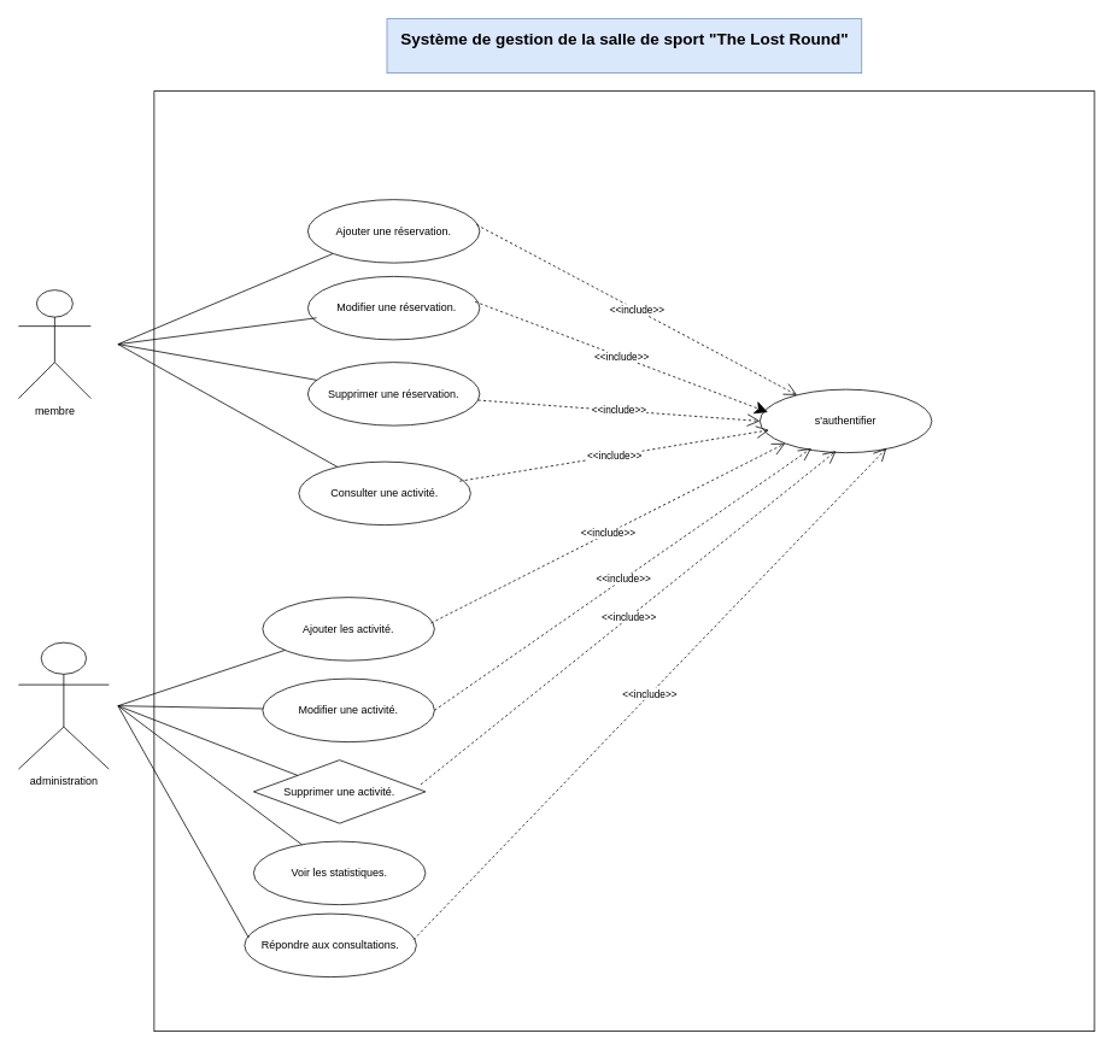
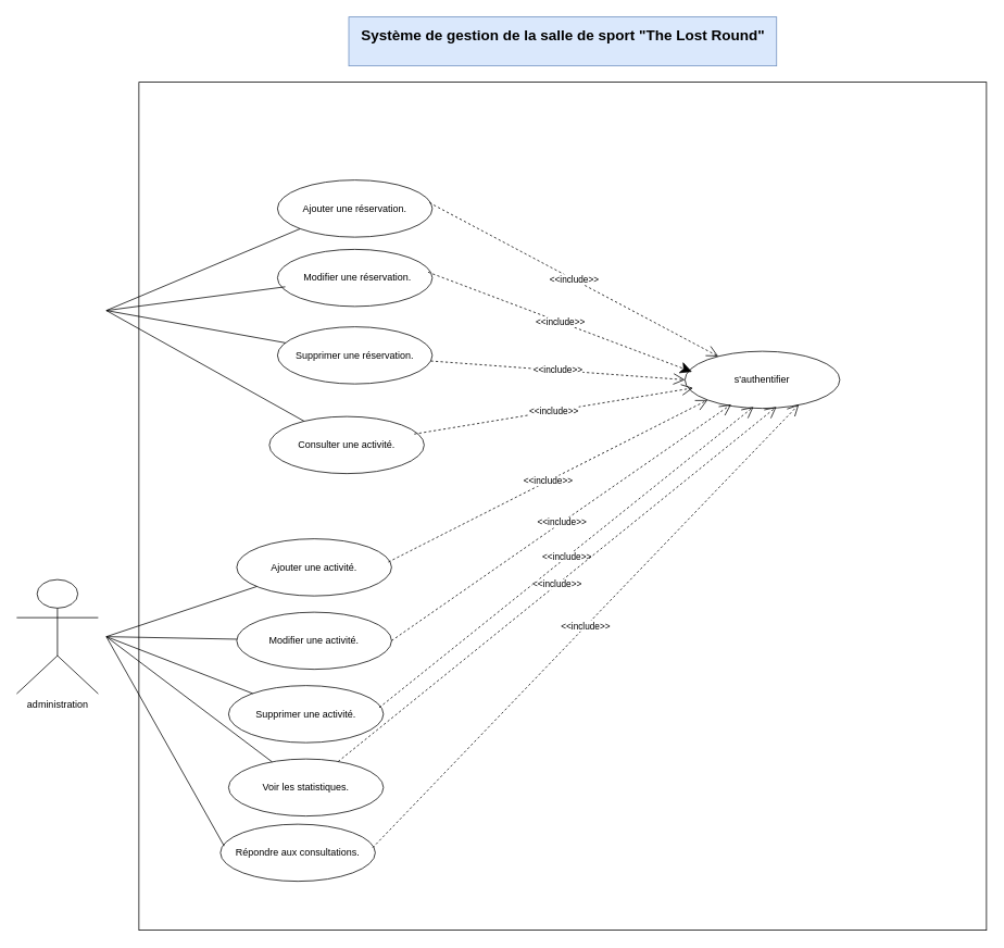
  <mxCell id="0" />
  <mxCell id="1" parent="0" />
  <mxCell id="2" value="" style="whiteSpace=wrap;html=1;aspect=fixed;" vertex="1" parent="1"><mxGeometry x="170" y="100" width="1040" height="1040" as="geometry" /></mxCell>
- <mxCell id="3" value="membre" style="shape=umlActor;verticalLabelPosition=bottom;verticalAlign=top;html=1;outlineConnect=0;" vertex="1" parent="1"><mxGeometry x="20" y="320" width="80" height="120" as="geometry" /></mxCell>
  <mxCell id="4" value="administration" style="shape=umlActor;verticalLabelPosition=bottom;verticalAlign=top;html=1;outlineConnect=0;" vertex="1" parent="1"><mxGeometry x="20" y="710" width="100" height="140" as="geometry" /></mxCell>
  <mxCell id="5" value="Ajouter une réservation." style="ellipse;whiteSpace=wrap;html=1;" vertex="1" parent="1"><mxGeometry x="340" y="220" width="190" height="70" as="geometry" /></mxCell>
  <mxCell id="6" value="&lt;div&gt;&lt;br&gt;&lt;/div&gt;&lt;div&gt;&amp;nbsp; Modifier une réservation.&lt;/div&gt;&lt;div&gt;&lt;br&gt;&lt;/div&gt;" style="ellipse;whiteSpace=wrap;html=1;" vertex="1" parent="1"><mxGeometry x="340" y="305" width="190" height="70" as="geometry" /></mxCell>
  <mxCell id="7" value="Supprimer une réservation." style="ellipse;whiteSpace=wrap;html=1;" vertex="1" parent="1"><mxGeometry x="340" y="400" width="190" height="70" as="geometry" /></mxCell>
  <mxCell id="8" value="&lt;div&gt;&lt;br&gt;&lt;/div&gt;&lt;div&gt;Consulter une activité.&lt;/div&gt;&lt;div&gt;&lt;br&gt;&lt;/div&gt;" style="ellipse;whiteSpace=wrap;html=1;" vertex="1" parent="1"><mxGeometry x="330" y="510" width="190" height="70" as="geometry" /></mxCell>
- <mxCell id="9" value="&lt;div&gt;&lt;br&gt;&lt;/div&gt;&lt;div&gt;Ajouter les activité.&lt;/div&gt;&lt;div&gt;&lt;br&gt;&lt;/div&gt;" style="ellipse;whiteSpace=wrap;html=1;" vertex="1" parent="1"><mxGeometry x="290" y="660" width="190" height="70" as="geometry" /></mxCell>
+ <mxCell id="9" value="&lt;div&gt;&lt;br&gt;&lt;/div&gt;&lt;div&gt;Ajouter une activité.&lt;/div&gt;&lt;div&gt;&lt;br&gt;&lt;/div&gt;" style="ellipse;whiteSpace=wrap;html=1;" vertex="1" parent="1"><mxGeometry x="290" y="660" width="190" height="70" as="geometry" /></mxCell>
  <mxCell id="10" value="&lt;div&gt;&lt;br&gt;&lt;/div&gt;&lt;div&gt;Modifier une activité.&lt;/div&gt;&lt;div&gt;&lt;br&gt;&lt;/div&gt;" style="ellipse;whiteSpace=wrap;html=1;" vertex="1" parent="1"><mxGeometry x="290" y="750" width="190" height="70" as="geometry" /></mxCell>
- <mxCell id="11" value="&lt;div&gt;&lt;br&gt;&lt;/div&gt;&lt;div&gt;Supprimer une activité.&lt;/div&gt;&lt;div&gt;&lt;br&gt;&lt;/div&gt;" style="rhombus;whiteSpace=wrap;html=1;" vertex="1" parent="1"><mxGeometry x="280" y="840" width="190" height="70" as="geometry" /></mxCell>
+ <mxCell id="11" value="&lt;div&gt;&lt;br&gt;&lt;/div&gt;&lt;div&gt;Supprimer une activité.&lt;/div&gt;&lt;div&gt;&lt;br&gt;&lt;/div&gt;" style="ellipse;whiteSpace=wrap;html=1;" vertex="1" parent="1"><mxGeometry x="280" y="840" width="190" height="70" as="geometry" /></mxCell>
  <mxCell id="12" value="&lt;div&gt;&lt;br&gt;&lt;/div&gt;&lt;div&gt;Voir les statistiques.&lt;/div&gt;&lt;div&gt;&lt;br&gt;&lt;/div&gt;" style="ellipse;whiteSpace=wrap;html=1;" vertex="1" parent="1"><mxGeometry x="280" y="930" width="190" height="70" as="geometry" /></mxCell>
  <mxCell id="13" value="s'authentifier" style="ellipse;whiteSpace=wrap;html=1;" vertex="1" parent="1"><mxGeometry x="840" y="430" width="190" height="70" as="geometry" /></mxCell>
  <mxCell id="14" value="&lt;div&gt;&lt;br&gt;&lt;/div&gt;&lt;div&gt;Répondre aux consultations.&lt;/div&gt;&lt;div&gt;&lt;br&gt;&lt;/div&gt;" style="ellipse;whiteSpace=wrap;html=1;" vertex="1" parent="1"><mxGeometry x="270" y="1010" width="190" height="70" as="geometry" /></mxCell>
  <mxCell id="15" value="" style="endArrow=none;html=1;rounded=0;entryX=0;entryY=1;entryDx=0;entryDy=0;" edge="1" parent="1" target="5"><mxGeometry width="50" height="50" relative="1" as="geometry"><mxPoint x="130" y="380" as="sourcePoint" /><mxPoint x="180" y="340" as="targetPoint" /></mxGeometry></mxCell>
  <mxCell id="16" value="" style="endArrow=none;html=1;rounded=0;entryX=0.05;entryY=0.656;entryDx=0;entryDy=0;entryPerimeter=0;" edge="1" parent="1" target="6"><mxGeometry width="50" height="50" relative="1" as="geometry"><mxPoint x="130" y="380" as="sourcePoint" /><mxPoint x="378" y="290" as="targetPoint" /></mxGeometry></mxCell>
  <mxCell id="17" value="" style="endArrow=none;html=1;rounded=0;" edge="1" parent="1" target="7"><mxGeometry width="50" height="50" relative="1" as="geometry"><mxPoint x="130" y="380" as="sourcePoint" /><mxPoint x="360" y="361" as="targetPoint" /></mxGeometry></mxCell>
  <mxCell id="18" value="" style="endArrow=none;html=1;rounded=0;" edge="1" parent="1" target="8"><mxGeometry width="50" height="50" relative="1" as="geometry"><mxPoint x="130" y="380" as="sourcePoint" /><mxPoint x="360" y="430" as="targetPoint" /></mxGeometry></mxCell>
  <mxCell id="19" value="" style="endArrow=none;html=1;rounded=0;" edge="1" parent="1" target="9"><mxGeometry width="50" height="50" relative="1" as="geometry"><mxPoint x="130" y="780" as="sourcePoint" /><mxPoint x="383" y="526" as="targetPoint" /></mxGeometry></mxCell>
  <mxCell id="20" value="" style="endArrow=none;html=1;rounded=0;" edge="1" parent="1" target="10"><mxGeometry width="50" height="50" relative="1" as="geometry"><mxPoint x="130" y="780" as="sourcePoint" /><mxPoint x="325" y="728" as="targetPoint" /></mxGeometry></mxCell>
  <mxCell id="21" value="" style="endArrow=none;html=1;rounded=0;" edge="1" parent="1" target="11"><mxGeometry width="50" height="50" relative="1" as="geometry"><mxPoint x="130" y="780" as="sourcePoint" /><mxPoint x="300" y="793" as="targetPoint" /></mxGeometry></mxCell>
  <mxCell id="22" value="" style="endArrow=none;html=1;rounded=0;" edge="1" parent="1" target="12"><mxGeometry width="50" height="50" relative="1" as="geometry"><mxPoint x="130" y="780" as="sourcePoint" /><mxPoint x="320" y="860" as="targetPoint" /></mxGeometry></mxCell>
  <mxCell id="23" value="" style="endArrow=none;html=1;rounded=0;entryX=0.024;entryY=0.381;entryDx=0;entryDy=0;entryPerimeter=0;" edge="1" parent="1" target="14"><mxGeometry width="50" height="50" relative="1" as="geometry"><mxPoint x="130" y="780" as="sourcePoint" /><mxPoint x="343" y="944" as="targetPoint" /></mxGeometry></mxCell>
  <mxCell id="24" value="&amp;lt;&amp;lt;include&amp;gt;&amp;gt;" style="endArrow=open;endSize=12;dashed=1;html=1;rounded=0;exitX=0.981;exitY=0.397;exitDx=0;exitDy=0;exitPerimeter=0;" edge="1" parent="1" source="5" target="13"><mxGeometry width="160" relative="1" as="geometry"><mxPoint x="470" y="420" as="sourcePoint" /><mxPoint x="630" y="420" as="targetPoint" /></mxGeometry></mxCell>
  <mxCell id="25" value="&amp;lt;&amp;lt;include&amp;gt;&amp;gt;" style="endArrow=classic;endSize=12;dashed=1;html=1;rounded=0;exitX=0.973;exitY=0.399;exitDx=0;exitDy=0;exitPerimeter=0;entryX=0.046;entryY=0.36;entryDx=0;entryDy=0;entryPerimeter=0;" edge="1" parent="1" source="6" target="13"><mxGeometry width="160" relative="1" as="geometry"><mxPoint x="536" y="258" as="sourcePoint" /><mxPoint x="891" y="446" as="targetPoint" /></mxGeometry></mxCell>
  <mxCell id="26" value="&amp;lt;&amp;lt;include&amp;gt;&amp;gt;" style="endArrow=open;endSize=12;dashed=1;html=1;rounded=0;entryX=0;entryY=0.5;entryDx=0;entryDy=0;" edge="1" parent="1" source="7" target="13"><mxGeometry width="160" relative="1" as="geometry"><mxPoint x="535" y="343" as="sourcePoint" /><mxPoint x="859" y="465" as="targetPoint" /></mxGeometry></mxCell>
  <mxCell id="27" value="&amp;lt;&amp;lt;include&amp;gt;&amp;gt;" style="endArrow=open;endSize=12;dashed=1;html=1;rounded=0;exitX=0.936;exitY=0.307;exitDx=0;exitDy=0;exitPerimeter=0;" edge="1" parent="1" source="8"><mxGeometry width="160" relative="1" as="geometry"><mxPoint x="538" y="452" as="sourcePoint" /><mxPoint x="850" y="475" as="targetPoint" /></mxGeometry></mxCell>
  <mxCell id="28" value="&amp;lt;&amp;lt;include&amp;gt;&amp;gt;" style="endArrow=open;endSize=12;dashed=1;html=1;rounded=0;exitX=0.979;exitY=0.407;exitDx=0;exitDy=0;exitPerimeter=0;entryX=0;entryY=1;entryDx=0;entryDy=0;" edge="1" parent="1" source="9" target="13"><mxGeometry width="160" relative="1" as="geometry"><mxPoint x="518" y="541" as="sourcePoint" /><mxPoint x="860" y="485" as="targetPoint" /></mxGeometry></mxCell>
  <mxCell id="29" value="&amp;lt;&amp;lt;include&amp;gt;&amp;gt;" style="endArrow=open;endSize=12;dashed=1;html=1;rounded=0;exitX=1;exitY=0.5;exitDx=0;exitDy=0;entryX=0.299;entryY=0.931;entryDx=0;entryDy=0;entryPerimeter=0;" edge="1" parent="1" source="10" target="13"><mxGeometry width="160" relative="1" as="geometry"><mxPoint x="486" y="698" as="sourcePoint" /><mxPoint x="867" y="497" as="targetPoint" /></mxGeometry></mxCell>
  <mxCell id="30" value="&amp;lt;&amp;lt;include&amp;gt;&amp;gt;" style="endArrow=open;endSize=12;dashed=1;html=1;rounded=0;exitX=0.973;exitY=0.386;exitDx=0;exitDy=0;entryX=0.443;entryY=0.973;entryDx=0;entryDy=0;entryPerimeter=0;exitPerimeter=0;" edge="1" parent="1" source="11" target="13"><mxGeometry width="160" relative="1" as="geometry"><mxPoint x="490" y="795" as="sourcePoint" /><mxPoint x="907" y="505" as="targetPoint" /></mxGeometry></mxCell>
+ <mxCell id="31" value="&amp;lt;&amp;lt;include&amp;gt;&amp;gt;" style="endArrow=open;endSize=12;dashed=1;html=1;rounded=0;entryX=0.591;entryY=0.973;entryDx=0;entryDy=0;entryPerimeter=0;" edge="1" parent="1" source="12" target="13"><mxGeometry width="160" relative="1" as="geometry"><mxPoint x="475" y="877" as="sourcePoint" /><mxPoint x="934" y="508" as="targetPoint" /></mxGeometry></mxCell>
  <mxCell id="32" value="&amp;lt;&amp;lt;include&amp;gt;&amp;gt;" style="endArrow=open;endSize=12;dashed=1;html=1;rounded=0;entryX=0.736;entryY=0.931;entryDx=0;entryDy=0;entryPerimeter=0;exitX=0.983;exitY=0.412;exitDx=0;exitDy=0;exitPerimeter=0;" edge="1" parent="1" source="14" target="13"><mxGeometry width="160" relative="1" as="geometry"><mxPoint x="424" y="943" as="sourcePoint" /><mxPoint x="962" y="508" as="targetPoint" /></mxGeometry></mxCell>
  <mxCell id="33" value="&lt;div&gt;&lt;font style=&quot;font-size: 18px;&quot;&gt;&lt;b&gt;Système de gestion de la salle de sport &quot;The Lost Round&quot;&lt;/b&gt;&lt;/font&gt;&lt;/div&gt;&lt;div&gt;&lt;br&gt;&lt;/div&gt;" style="rounded=0;whiteSpace=wrap;html=1;fillColor=#dae8fc;strokeColor=#6c8ebf;" vertex="1" parent="1"><mxGeometry x="427.5" y="20" width="525" height="60" as="geometry" /></mxCell>
